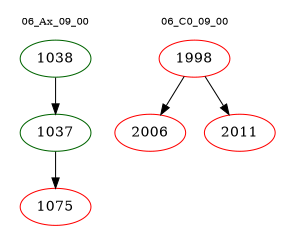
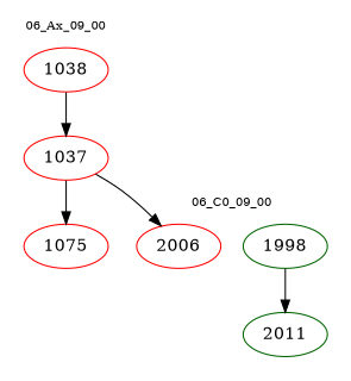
  digraph {
    node [color=red]
    edge [color=black]
-   n1 [color=darkgreen label=1037]
+   n1 [label=1037]
    n2 [label=1075]
-   n3 [color=darkgreen label=1038]
-   n4 [label=1998]
+   n3 [label=1038]
+   n4 [color=darkgreen label=1998]
    n5 [label=2006]
-   n6 [label=2011]
+   n6 [color=darkgreen label=2011]
    subgraph cluster_1 {
      color=white
      fontsize=10
      label="06_Ax_09_00"
      n1
      n2
      n3
    }
    subgraph cluster_2 {
      color=white
      fontsize=10
      label="06_C0_09_00"
      n4
      n5
      n6
    }
    n1 -> n2
    n3 -> n1
-   n4 -> n5
+   n1 -> n5
    n4 -> n6
  }
